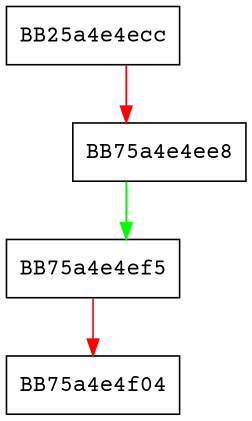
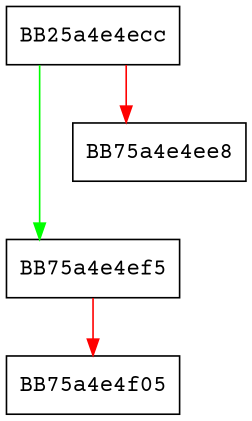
  digraph {
    fontname="Courier Prime"
    splines=ortho
    node [fontname="Courier Prime" shape=box]
    edge [color=red fontname="Courier Prime"]
    n1 [label=BB25a4e4ecc]
    BB75a4e4ef5
    BB75a4e4ee8
-   BB75a4e4f05 [label=BB75a4e4f04]
-   BB75a4e4ee8 -> BB75a4e4ef5 [color=green]
+   BB75a4e4f05
+   n1 -> BB75a4e4ef5 [color=green]
    n1 -> BB75a4e4ee8
    BB75a4e4ef5 -> BB75a4e4f05
  }
